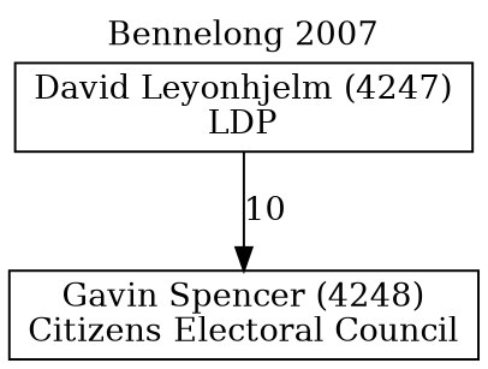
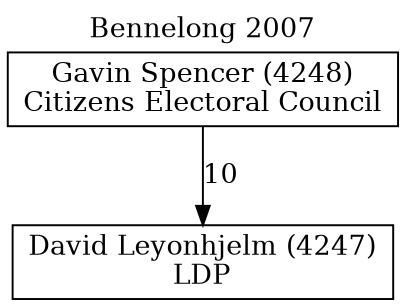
  digraph {
    label="Bennelong 2007"
    labelloc=t
    mclimit=10
    node [shape=box]
    n1 [label="David Leyonhjelm (4247)\nLDP"]
    n2 [label="Gavin Spencer (4248)\nCitizens Electoral Council"]
-   n1 -> n2 [label=10]
+   n2 -> n1 [label=10]
  }
